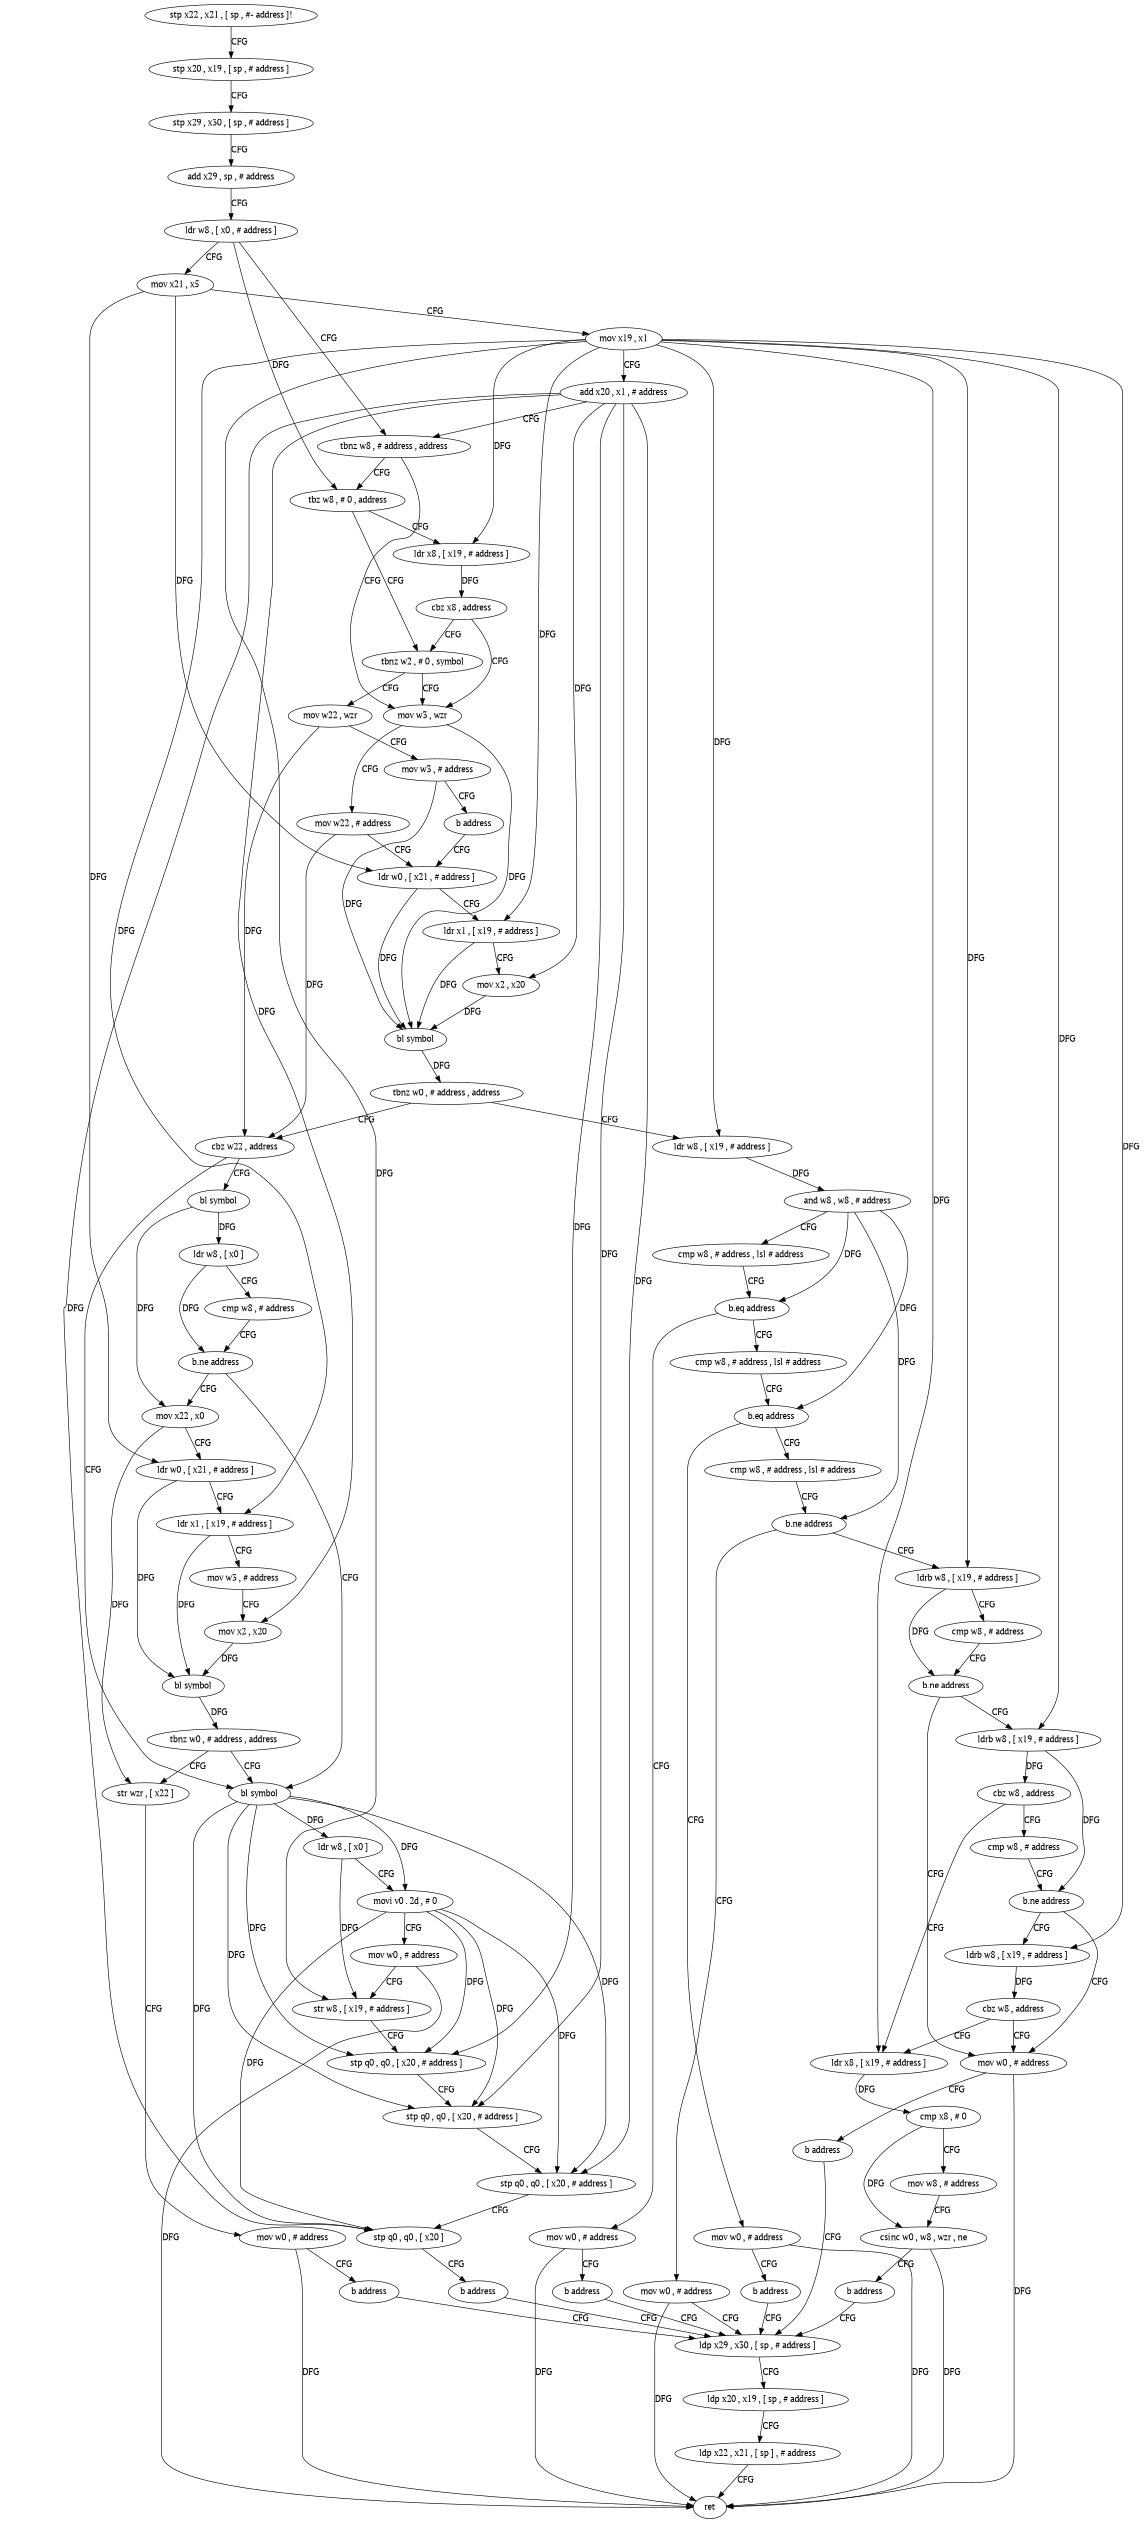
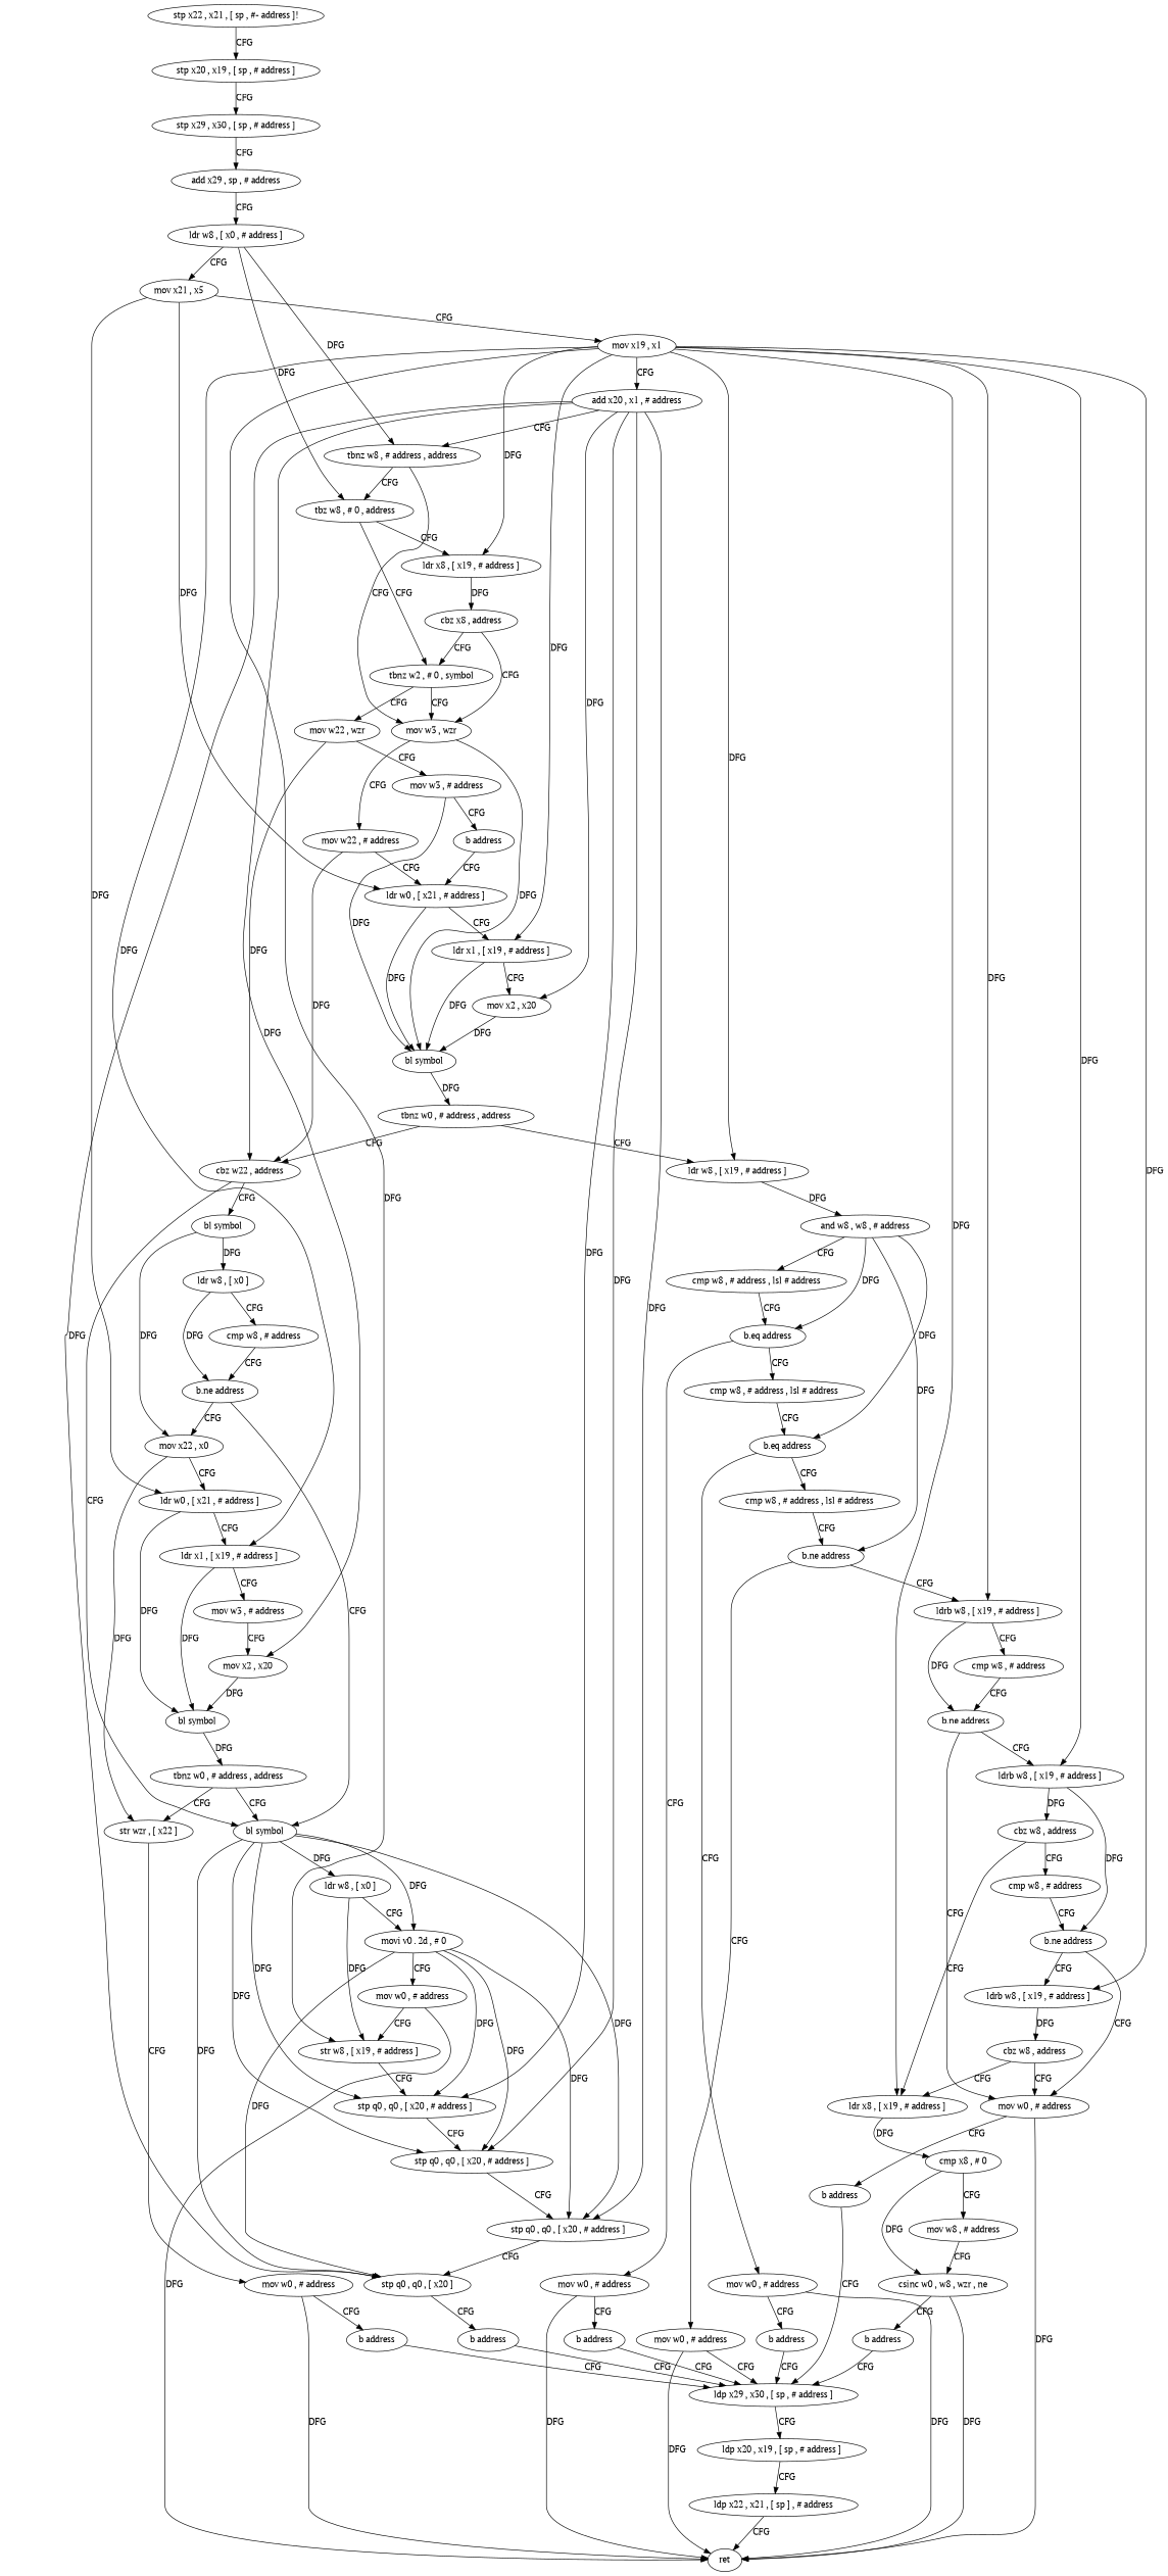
  digraph {
    fontname="PT Serif"
    node [fontname="PT Serif"]
    edge [fontname="PT Serif"]
    n1 [label="stp x22 , x21 , [ sp , #- address ]!"]
    n2 [label="stp x20 , x19 , [ sp , # address ]"]
    n3 [label="stp x29 , x30 , [ sp , # address ]"]
    n4 [label="add x29 , sp , # address"]
    n5 [label="ldr w8 , [ x0 , # address ]"]
    n6 [label="mov x21 , x5"]
    n7 [label="tbnz w8 , # address , address"]
    n8 [label="tbz w8 , # 0 , address"]
    n9 [label="mov x19 , x1"]
    n10 [label="ldr w0 , [ x21 , # address ]"]
    n11 [label="ldr w0 , [ x21 , # address ]"]
    n12 [label="mov w3 , wzr"]
    n13 [label="ldr x8 , [ x19 , # address ]"]
    n14 [label="tbnz w2 , # 0 , symbol"]
    n15 [label="add x20 , x1 , # address"]
    n16 [label="ldr w8 , [ x19 , # address ]"]
    n17 [label="str w8 , [ x19 , # address ]"]
    n18 [label="ldr x1 , [ x19 , # address ]"]
    n19 [label="ldrb w8 , [ x19 , # address ]"]
    n20 [label="ldr x1 , [ x19 , # address ]"]
    n21 [label="ldrb w8 , [ x19 , # address ]"]
    n22 [label="ldr x8 , [ x19 , # address ]"]
    n23 [label="ldrb w8 , [ x19 , # address ]"]
    n24 [label="bl symbol"]
    n25 [label="bl symbol"]
    n26 [label="stp q0 , q0 , [ x20 , # address ]"]
    n27 [label="stp q0 , q0 , [ x20 , # address ]"]
    n28 [label="stp q0 , q0 , [ x20 , # address ]"]
    n29 [label="stp q0 , q0 , [ x20 ]"]
    n30 [label="mov x2 , x20"]
    n31 [label="mov x2 , x20"]
    n32 [label="cbz x8 , address"]
    n33 [label="and w8 , w8 , # address"]
    n34 [label="mov w3 , # address"]
    n35 [label="cmp w8 , # address"]
    n36 [label="b.ne address"]
    n37 [label="cbz w8 , address"]
    n38 [label="b.ne address"]
    n39 [label="cmp x8 , # 0"]
    n40 [label="cbz w8 , address"]
    n41 [label="b address"]
    n42 [label="mov w22 , # address"]
    n43 [label="cbz w22 , address"]
    n44 [label="tbnz w0 , # address , address"]
    n45 [label="mov w22 , wzr"]
    n46 [label="bl symbol"]
    n47 [label="bl symbol"]
    n48 [label="mov w3 , # address"]
    n49 [label="ldr w8 , [ x0 ]"]
    n50 [label="movi v0 . 2d , # 0"]
    n51 [label="ldr w8 , [ x0 ]"]
    n52 [label="mov x22 , x0"]
    n53 [label="mov w0 , # address"]
    n54 [label="cmp w8 , # address"]
    n55 [label="b.ne address"]
    n56 [label="str wzr , [ x22 ]"]
    n57 [label="cmp w8 , # address , lsl # address"]
    n58 [label="b.eq address"]
    n59 [label="b.eq address"]
    n60 [label="b.ne address"]
    n61 [label="mov w0 , # address"]
    n62 [label="cmp w8 , # address , lsl # address"]
    n63 [label="mov w0 , # address"]
    n64 [label="cmp w8 , # address , lsl # address"]
    n65 [label="mov w0 , # address"]
    n66 [label="b address"]
    n67 [label=ret]
    n68 [label="ldp x29 , x30 , [ sp , # address ]"]
    n69 [label="b address"]
    n70 [label="ldp x20 , x19 , [ sp , # address ]"]
    n71 [label="ldp x22 , x21 , [ sp ] , # address"]
    n72 [label="mov w0 , # address"]
    n73 [label="b address"]
    n74 [label="tbnz w0 , # address , address"]
    n75 [label="b address"]
    n76 [label="mov w0 , # address"]
    n77 [label="b address"]
    n78 [label="cmp w8 , # address"]
    n79 [label="mov w8 , # address"]
    n80 [label="csinc w0 , w8 , wzr , ne"]
    n81 [label="b address"]
    n1 -> n2 [label=CFG]
    n2 -> n3 [label=CFG]
    n3 -> n4 [label=CFG]
    n4 -> n5 [label=CFG]
    n5 -> n6 [label=CFG]
-   n5 -> n7 [label=CFG]
+   n5 -> n7 [label=DFG]
    n5 -> n8 [label=DFG]
    n6 -> n9 [label=CFG]
    n6 -> n10 [label=DFG]
    n6 -> n11 [label=DFG]
    n7 -> n8 [label=CFG]
    n7 -> n12 [label=CFG]
    n8 -> n13 [label=CFG]
    n8 -> n14 [label=CFG]
    n9 -> n13 [label=DFG]
    n9 -> n15 [label=CFG]
    n9 -> n16 [label=DFG]
    n9 -> n17 [label=DFG]
    n9 -> n18 [label=DFG]
    n9 -> n19 [label=DFG]
    n9 -> n20 [label=DFG]
    n9 -> n21 [label=DFG]
    n9 -> n22 [label=DFG]
    n9 -> n23 [label=DFG]
    n10 -> n20 [label=CFG]
    n10 -> n24 [label=DFG]
    n11 -> n18 [label=CFG]
    n11 -> n25 [label=DFG]
    n12 -> n24 [label=DFG]
    n12 -> n42 [label=CFG]
    n13 -> n32 [label=DFG]
    n14 -> n12 [label=CFG]
    n14 -> n45 [label=CFG]
    n15 -> n7 [label=CFG]
    n15 -> n26 [label=DFG]
    n15 -> n27 [label=DFG]
    n15 -> n28 [label=DFG]
    n15 -> n29 [label=DFG]
    n15 -> n30 [label=DFG]
    n15 -> n31 [label=DFG]
    n16 -> n33 [label=DFG]
    n17 -> n26 [label=CFG]
    n18 -> n25 [label=DFG]
    n18 -> n34 [label=CFG]
    n19 -> n35 [label=CFG]
    n19 -> n36 [label=DFG]
    n20 -> n24 [label=DFG]
    n20 -> n31 [label=CFG]
    n21 -> n37 [label=DFG]
    n21 -> n38 [label=DFG]
    n22 -> n39 [label=DFG]
    n23 -> n40 [label=DFG]
    n24 -> n44 [label=DFG]
    n25 -> n74 [label=DFG]
    n26 -> n27 [label=CFG]
    n27 -> n28 [label=CFG]
    n28 -> n29 [label=CFG]
    n29 -> n41 [label=CFG]
    n30 -> n25 [label=DFG]
    n31 -> n24 [label=DFG]
    n32 -> n12 [label=CFG]
    n32 -> n14 [label=CFG]
    n33 -> n57 [label=CFG]
    n33 -> n58 [label=DFG]
    n33 -> n59 [label=DFG]
    n33 -> n60 [label=DFG]
    n34 -> n30 [label=CFG]
    n35 -> n36 [label=CFG]
    n36 -> n21 [label=CFG]
    n36 -> n76 [label=CFG]
    n37 -> n22 [label=CFG]
    n37 -> n78 [label=CFG]
    n38 -> n23 [label=CFG]
    n38 -> n76 [label=CFG]
    n39 -> n79 [label=CFG]
    n39 -> n80 [label=DFG]
    n40 -> n22 [label=CFG]
    n40 -> n76 [label=CFG]
    n41 -> n68 [label=CFG]
    n42 -> n10 [label=CFG]
    n42 -> n43 [label=DFG]
    n43 -> n46 [label=CFG]
    n43 -> n47 [label=CFG]
    n44 -> n16 [label=CFG]
    n44 -> n43 [label=CFG]
    n45 -> n43 [label=DFG]
    n45 -> n48 [label=CFG]
    n46 -> n26 [label=DFG]
    n46 -> n27 [label=DFG]
    n46 -> n28 [label=DFG]
    n46 -> n29 [label=DFG]
    n46 -> n49 [label=DFG]
    n46 -> n50 [label=DFG]
    n47 -> n51 [label=DFG]
    n47 -> n52 [label=DFG]
    n48 -> n24 [label=DFG]
    n48 -> n69 [label=CFG]
    n49 -> n17 [label=DFG]
    n49 -> n50 [label=CFG]
    n50 -> n26 [label=DFG]
    n50 -> n27 [label=DFG]
    n50 -> n28 [label=DFG]
    n50 -> n29 [label=DFG]
    n50 -> n53 [label=CFG]
    n51 -> n54 [label=CFG]
    n51 -> n55 [label=DFG]
    n52 -> n11 [label=CFG]
    n52 -> n56 [label=DFG]
    n53 -> n17 [label=CFG]
    n53 -> n67 [label=DFG]
    n54 -> n55 [label=CFG]
    n55 -> n46 [label=CFG]
    n55 -> n52 [label=CFG]
    n56 -> n72 [label=CFG]
    n57 -> n58 [label=CFG]
    n58 -> n61 [label=CFG]
    n58 -> n62 [label=CFG]
    n59 -> n63 [label=CFG]
    n59 -> n64 [label=CFG]
    n60 -> n19 [label=CFG]
    n60 -> n65 [label=CFG]
    n61 -> n66 [label=CFG]
    n61 -> n67 [label=DFG]
    n62 -> n59 [label=CFG]
    n63 -> n67 [label=DFG]
    n63 -> n73 [label=CFG]
    n64 -> n60 [label=CFG]
    n65 -> n67 [label=DFG]
    n65 -> n68 [label=CFG]
    n66 -> n68 [label=CFG]
    n68 -> n70 [label=CFG]
    n69 -> n10 [label=CFG]
    n70 -> n71 [label=CFG]
    n71 -> n67 [label=CFG]
    n72 -> n67 [label=DFG]
    n72 -> n75 [label=CFG]
    n73 -> n68 [label=CFG]
    n74 -> n46 [label=CFG]
    n74 -> n56 [label=CFG]
    n75 -> n68 [label=CFG]
    n76 -> n67 [label=DFG]
    n76 -> n77 [label=CFG]
    n77 -> n68 [label=CFG]
    n78 -> n38 [label=CFG]
    n79 -> n80 [label=CFG]
    n80 -> n67 [label=DFG]
    n80 -> n81 [label=CFG]
    n81 -> n68 [label=CFG]
  }
